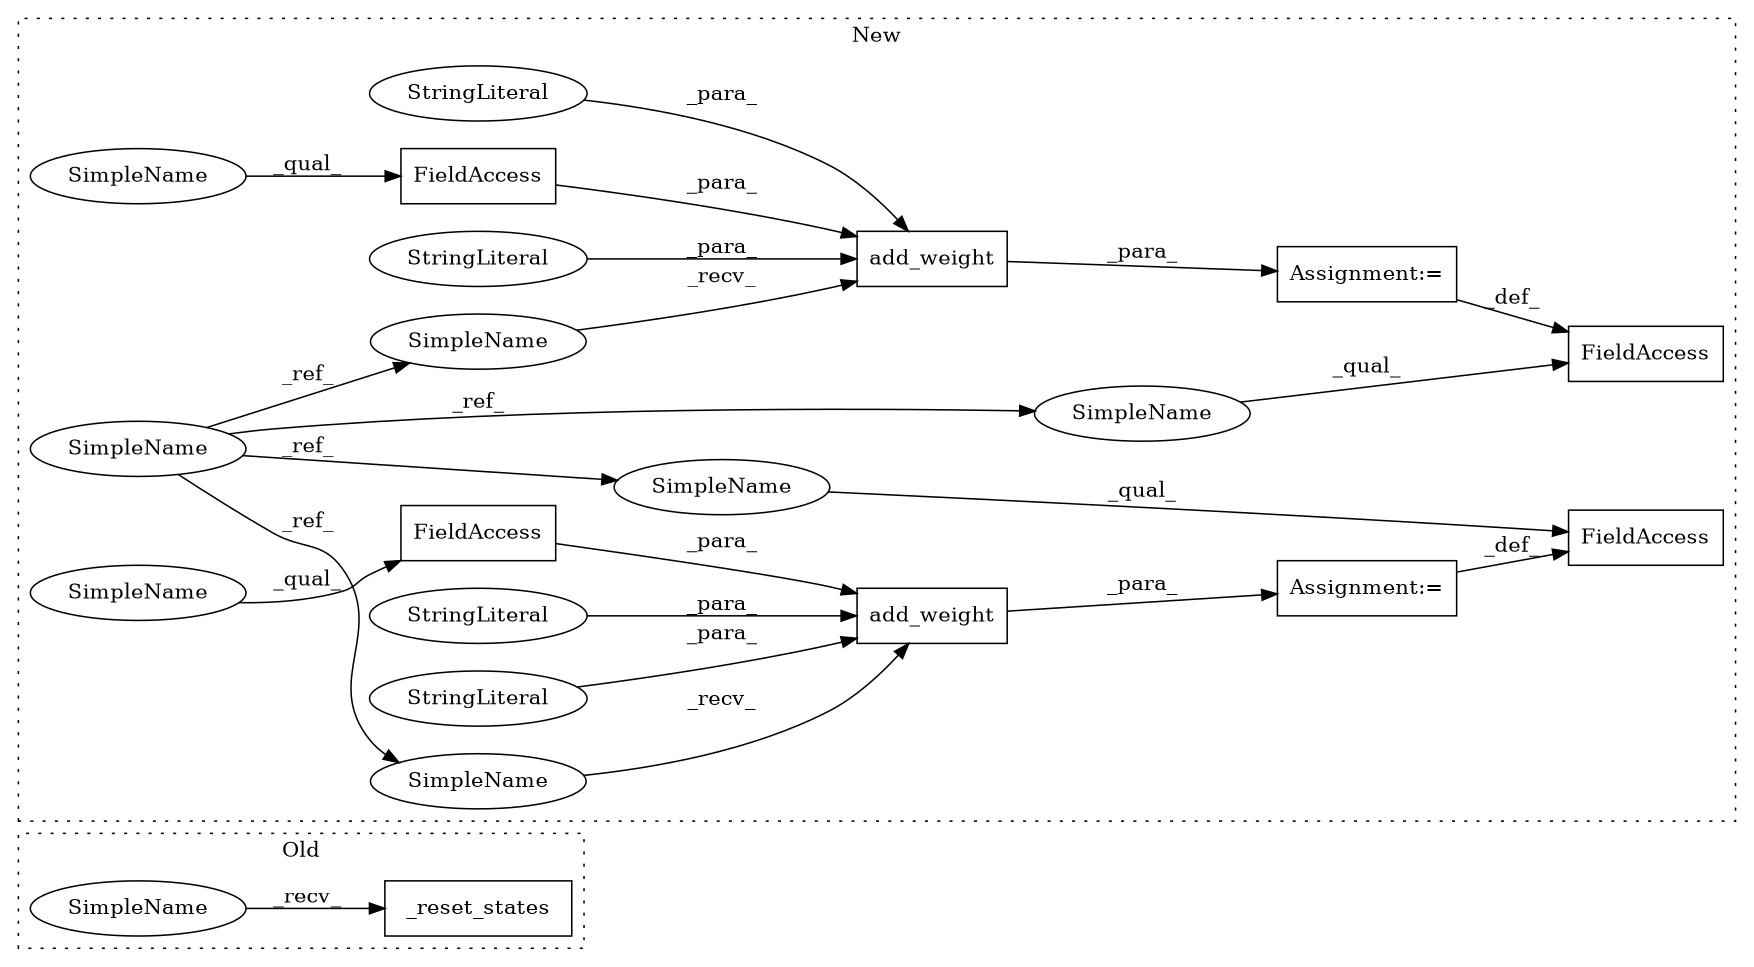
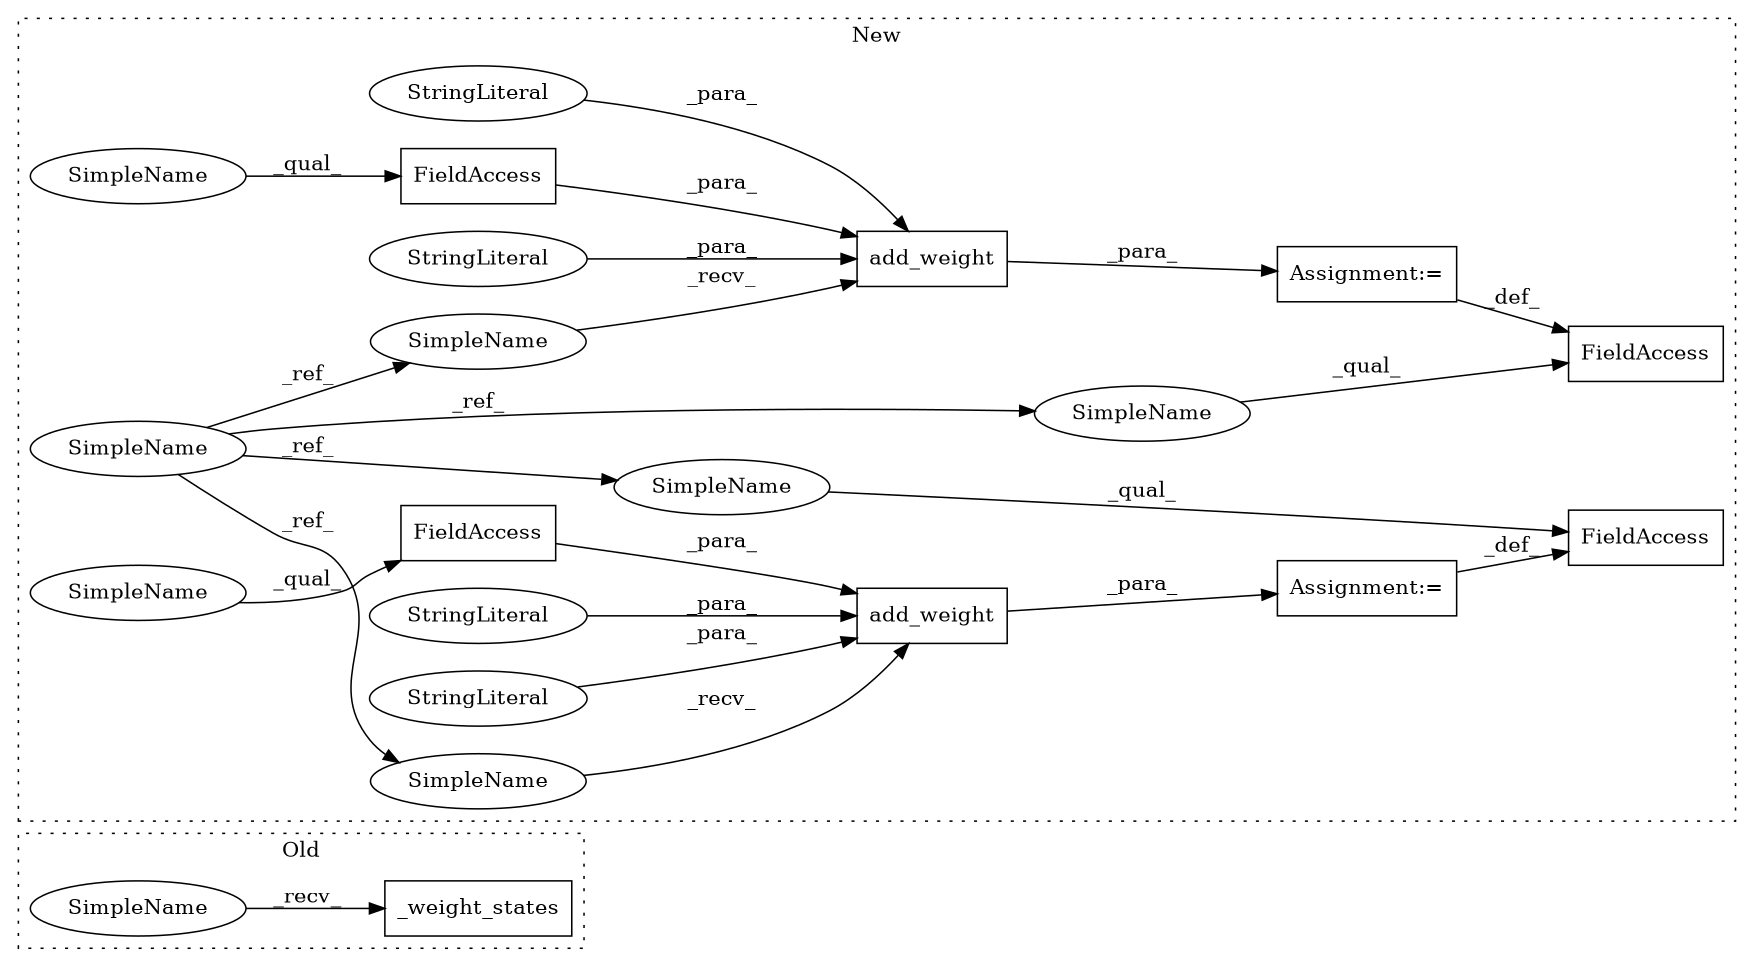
  digraph {
    rankdir=LR
    node [a=42 l=4 s=3310 shape=ellipse]
-   n1 [a=32 l=15 label=_reset_states s=3243 shape=box]
+   n1 [a=32 l=15 label=_weight_states s=3243 shape=box]
    n2 [label=SimpleName s=3238]
    n3 [a=32 l="11,1" label=add_weight s="3322,3363" shape=box]
    n4 [label=SimpleName s=3015]
    n5 [a=22 l=6 label=FieldAccess shape=box]
    n6 [a=32 l="11,1" label=add_weight s="3255,3303" shape=box]
    n7 [a=22 l=18 label=FieldAccess s=3285 shape=box]
    n8 [a=22 l=18 label=FieldAccess s=3345 shape=box]
    n9 [a=22 l=13 label=FieldAccess s=3236 shape=box]
    n10 [a=7 l=1 label="Assignment:=" s=3316 shape=box]
    n11 [a=45 l=10 label=StringLiteral s=3266]
    n12 [a=7 l=1 label="Assignment:=" s=3249 shape=box]
    n13 [a=45 l=7 label=StringLiteral s=3277]
    n14 [a=45 l=7 label=StringLiteral s=3337]
    n15 [a=45 l=3 label=StringLiteral s=3333]
    n16 [label=SimpleName]
    n17 [label=SimpleName s=3236]
    n18 [label=SimpleName s=3250]
    n19 [label=SimpleName s=3317]
    n20 [l=10 label=SimpleName s=3345]
    n21 [l=10 label=SimpleName s=3285]
    subgraph cluster_1 {
      label=Old
      style=dotted
      n1
      n2
    }
    subgraph cluster_2 {
      label=New
      style=dotted
      n3
      n4
      n5
      n6
      n7
      n8
      n9
      n10
      n11
      n12
      n13
      n14
      n15
      n16
      n17
      n18
      n19
      n20
      n21
    }
    n2 -> n1 [label=_recv_]
    n3 -> n10 [label=_para_]
    n4 -> n16 [label=_ref_]
    n4 -> n17 [label=_ref_]
    n4 -> n18 [label=_ref_]
    n4 -> n19 [label=_ref_]
    n6 -> n12 [label=_para_]
    n7 -> n6 [label=_para_]
    n8 -> n3 [label=_para_]
    n10 -> n5 [label=_def_]
    n11 -> n6 [label=_para_]
    n12 -> n9 [label=_def_]
    n13 -> n6 [label=_para_]
    n14 -> n3 [label=_para_]
    n15 -> n3 [label=_para_]
    n16 -> n5 [label=_qual_]
    n17 -> n9 [label=_qual_]
    n18 -> n6 [label=_recv_]
    n19 -> n3 [label=_recv_]
    n20 -> n8 [label=_qual_]
    n21 -> n7 [label=_qual_]
  }
